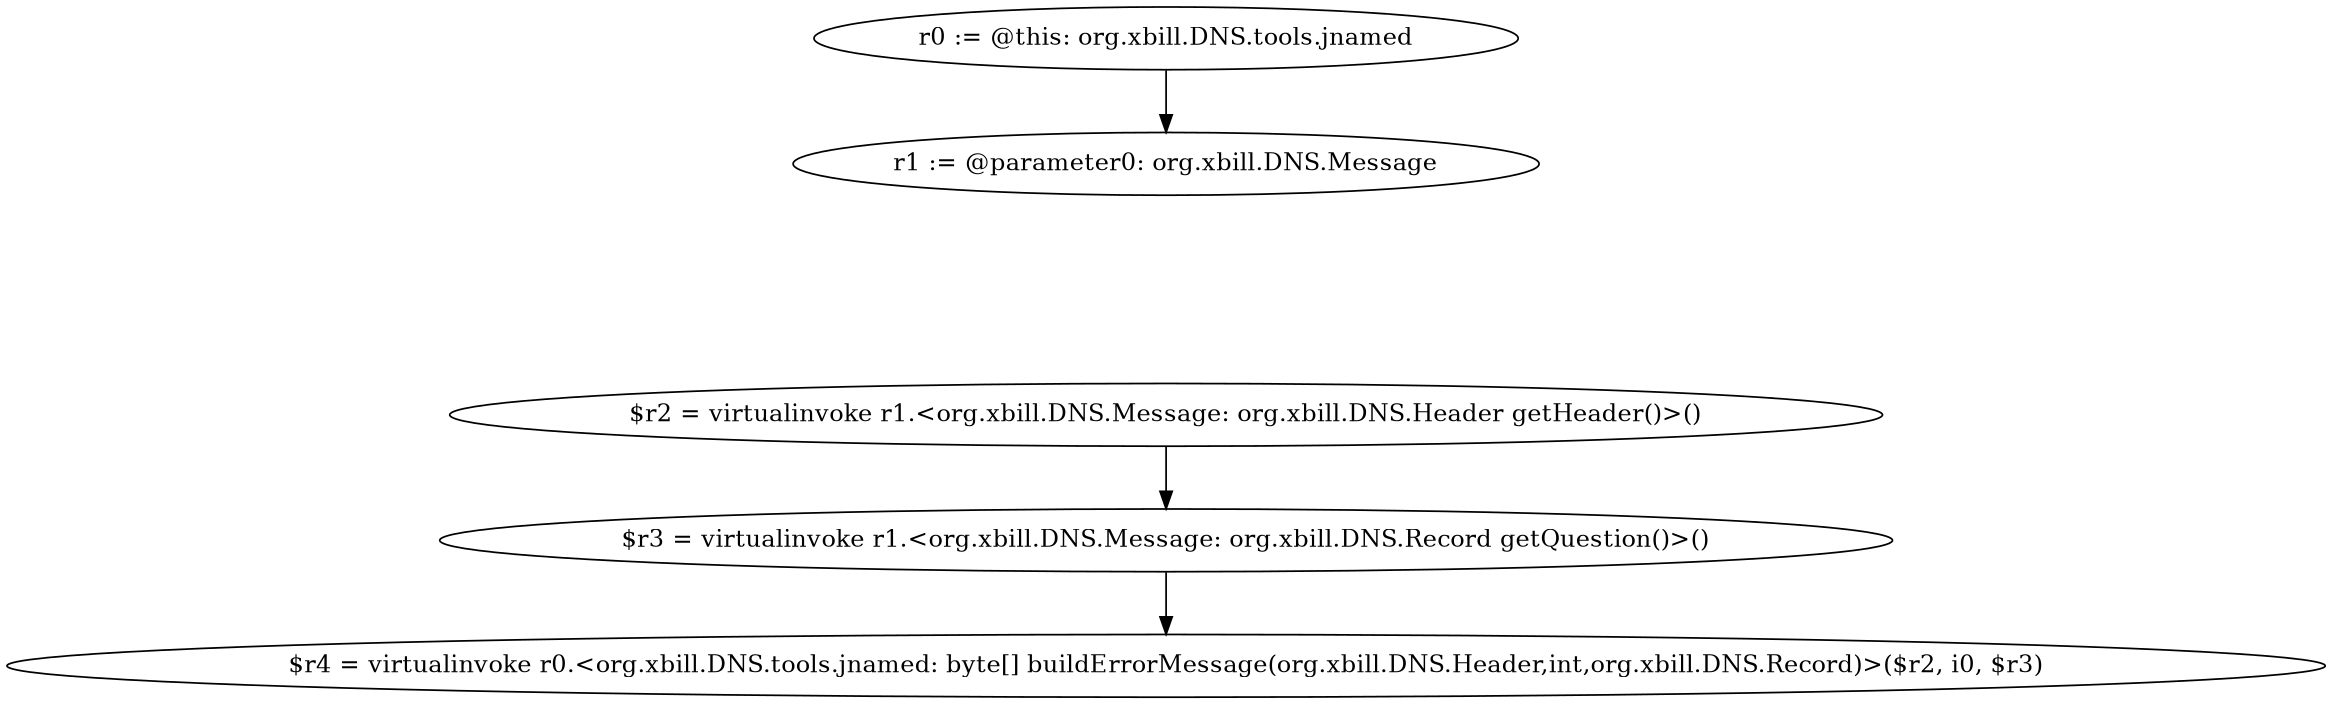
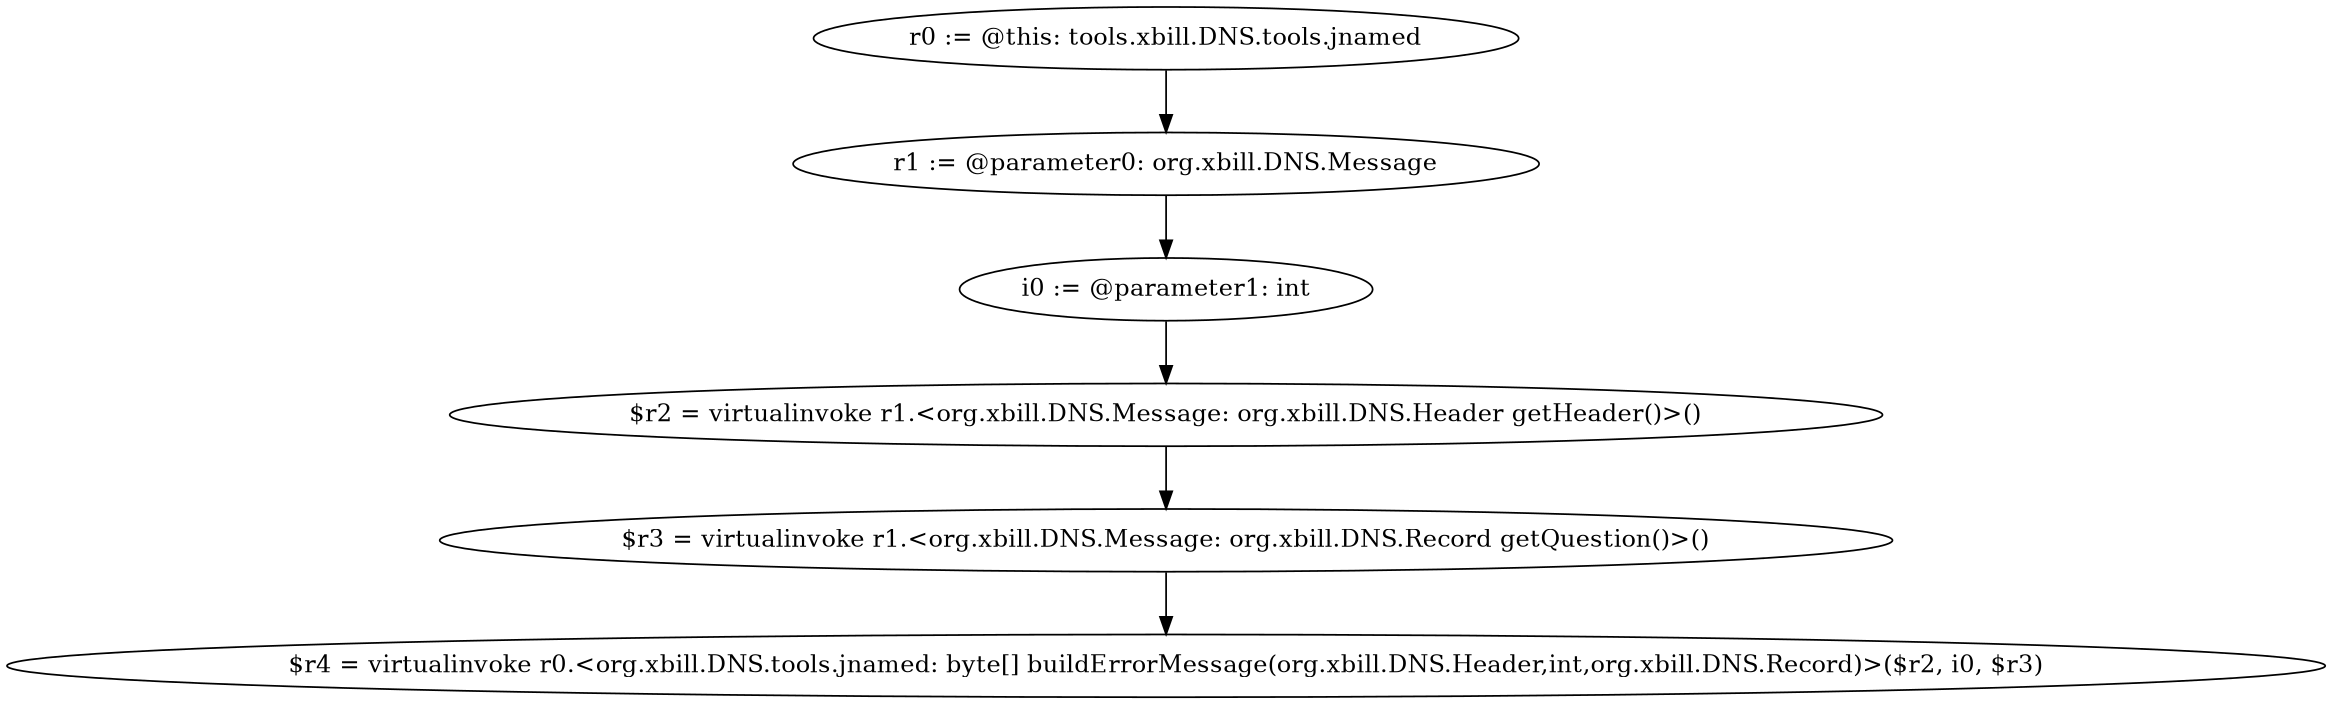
  digraph {
-   "r0 := @this: org.xbill.DNS.tools.jnamed"
+   "r0 := @this: org.xbill.DNS.tools.jnamed" [label="r0 := @this: tools.xbill.DNS.tools.jnamed"]
    "r1 := @parameter0: org.xbill.DNS.Message"
+   "i0 := @parameter1: int"
    "$r2 = virtualinvoke r1.<org.xbill.DNS.Message: org.xbill.DNS.Header getHeader()>()"
    "$r3 = virtualinvoke r1.<org.xbill.DNS.Message: org.xbill.DNS.Record getQuestion()>()"
    "$r4 = virtualinvoke r0.<org.xbill.DNS.tools.jnamed: byte[] buildErrorMessage(org.xbill.DNS.Header,int,org.xbill.DNS.Record)>($r2, i0, $r3)"
    "r0 := @this: org.xbill.DNS.tools.jnamed" -> "r1 := @parameter0: org.xbill.DNS.Message"
+   "r1 := @parameter0: org.xbill.DNS.Message" -> "i0 := @parameter1: int"
+   "i0 := @parameter1: int" -> "$r2 = virtualinvoke r1.<org.xbill.DNS.Message: org.xbill.DNS.Header getHeader()>()"
    "$r2 = virtualinvoke r1.<org.xbill.DNS.Message: org.xbill.DNS.Header getHeader()>()" -> "$r3 = virtualinvoke r1.<org.xbill.DNS.Message: org.xbill.DNS.Record getQuestion()>()"
    "$r3 = virtualinvoke r1.<org.xbill.DNS.Message: org.xbill.DNS.Record getQuestion()>()" -> "$r4 = virtualinvoke r0.<org.xbill.DNS.tools.jnamed: byte[] buildErrorMessage(org.xbill.DNS.Header,int,org.xbill.DNS.Record)>($r2, i0, $r3)"
  }
